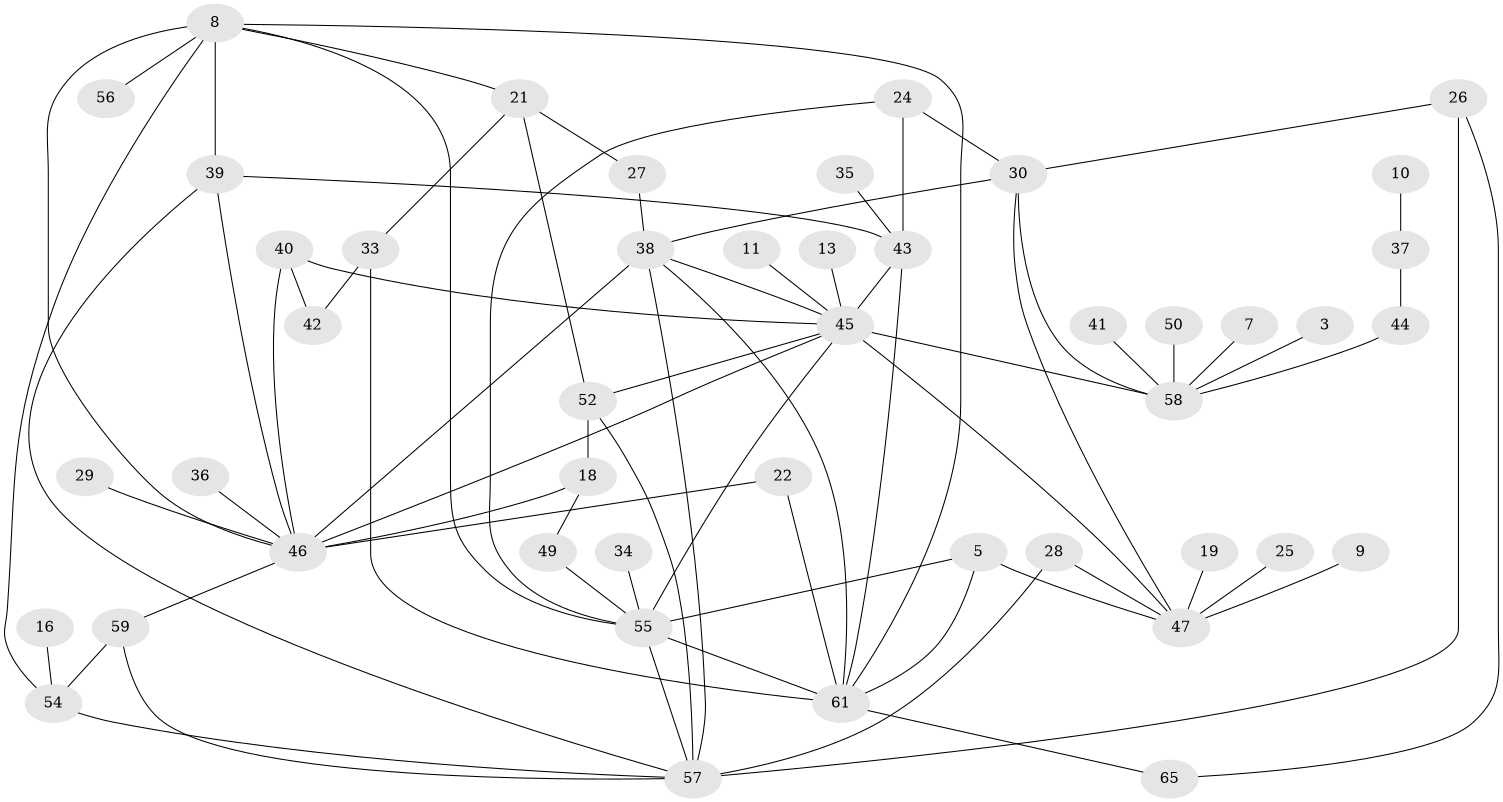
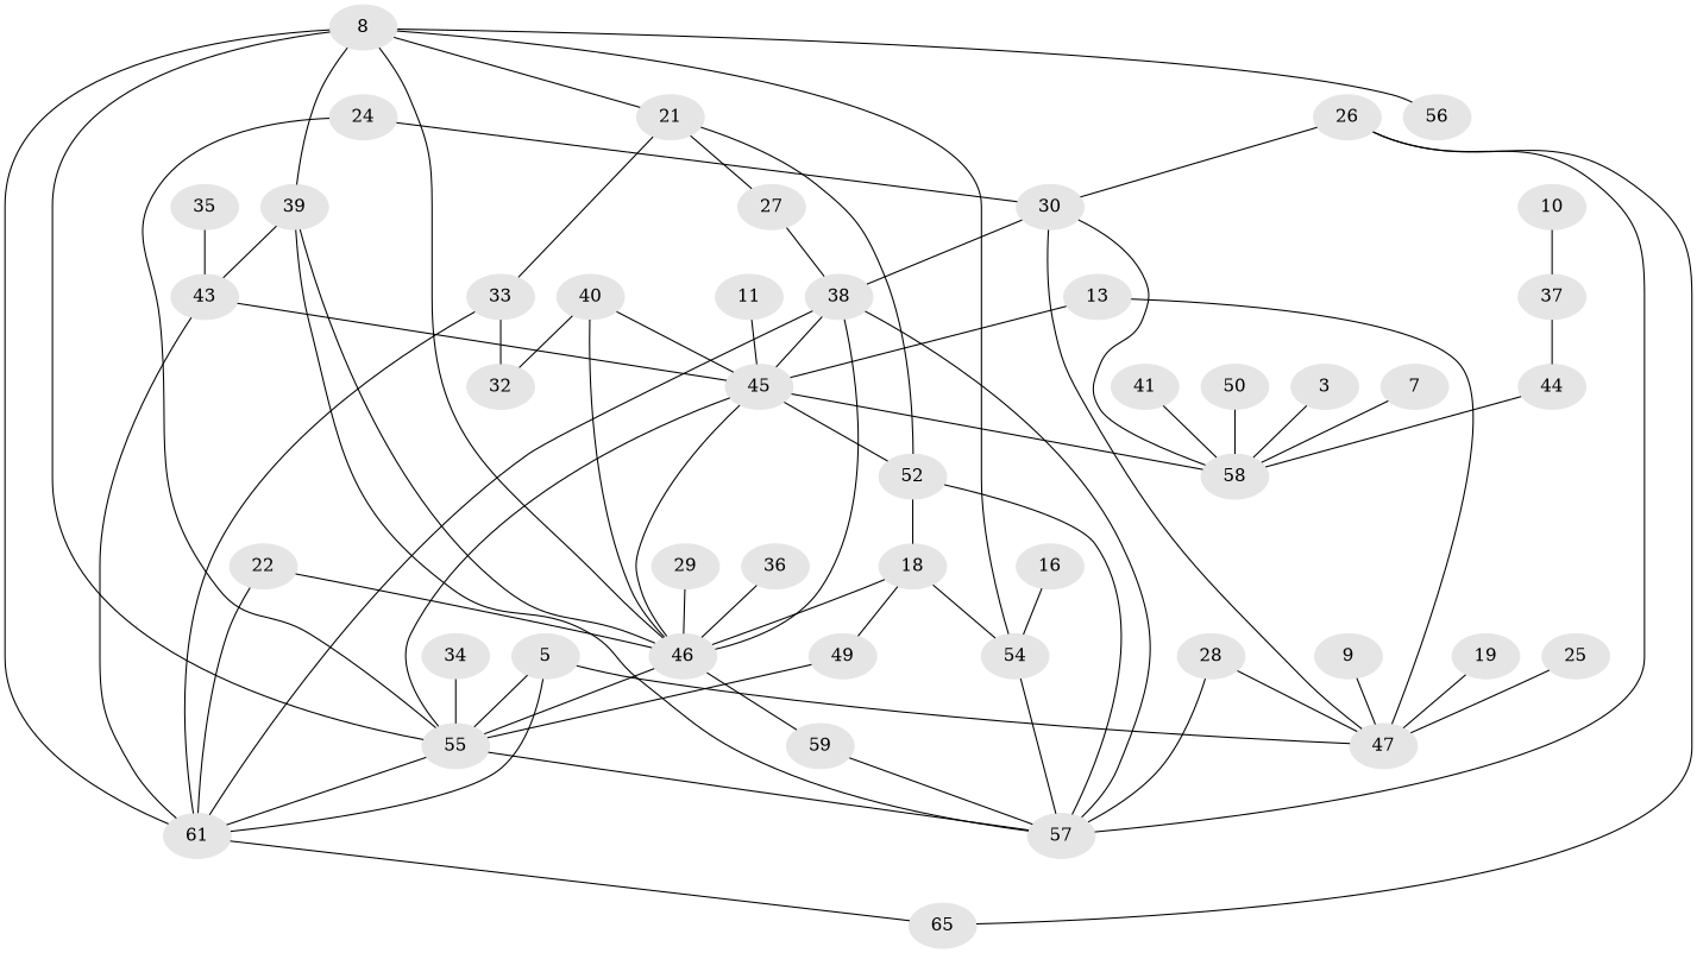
  graph {
    node [color=gray90 style=filled]
    edge [weight=1.0]
    3
    58
    n3 [label=5]
    47
    55
    61
    57
    n8 [label=65]
    7
    8
    21
    39
    46
    54
    56
    27
    33
    52
    43
    59
    9
    11
    45
    13
    16
    n26 [label=10]
    37
    44
    18
    49
    19
    38
-   42
+   42 [label=32]
    22
    24
    30
    25
    26
    28
    29
    34
    35
    36
    40
    41
    50
    3 -- 58
    n3 -- 47
    n3 -- 55
    n3 -- 61
    55 -- 61
    55 -- 57
    61 -- n8
    7 -- 58
    8 -- 55
    8 -- 61
    8 -- 21
    8 -- 39 [weight=2.0]
    8 -- 46
    8 -- 54
    8 -- 56
    21 -- 27
    21 -- 33 [weight=2.0]
    21 -- 52 [weight=2.0]
    39 -- 57
    39 -- 46
    39 -- 43
+   46 -- 55
    46 -- 59
    54 -- 57
    27 -- 38
    33 -- 61 [weight=2.0]
    33 -- 42
    52 -- 57
    52 -- 18 [weight=3.0]
    43 -- 61
    43 -- 45
    59 -- 57
    9 -- 47
    11 -- 45
    45 -- 58 [weight=2.0]
-   45 -- 47
+   13 -- 47
    45 -- 55
    45 -- 46
    45 -- 52
    13 -- 45
    16 -- 54
    n26 -- 37
    37 -- 44
    44 -- 58
    18 -- 46
-   59 -- 54
+   18 -- 54
    18 -- 49
    49 -- 55
    19 -- 47 [weight=2.0]
    38 -- 61
    38 -- 57
    38 -- 46 [weight=2.0]
    38 -- 45
    22 -- 61
    22 -- 46
    24 -- 55
-   24 -- 43
    24 -- 30
    30 -- 58
    30 -- 47
    30 -- 38
    25 -- 47
    26 -- 57
    26 -- n8
    26 -- 30
    28 -- 47
    28 -- 57
    29 -- 46
    34 -- 55
    35 -- 43
    36 -- 46
    40 -- 46 [weight=2.0]
    40 -- 45
    40 -- 42
    41 -- 58
    50 -- 58 [weight=2.0]
  }
